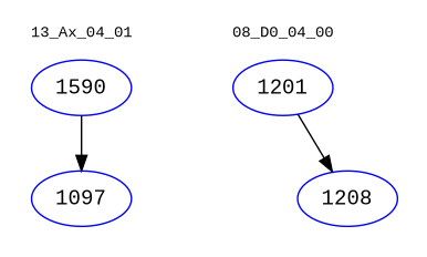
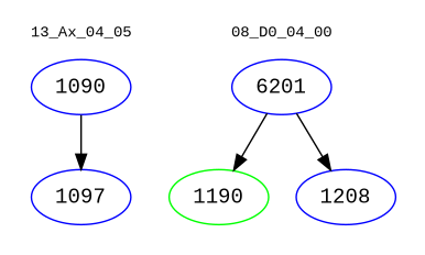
  digraph {
    fontname="Liberation Mono"
    node [color=blue fontname="Liberation Mono"]
    edge [color=black fontname="Liberation Mono"]
-   n1 [label=1590]
+   n1 [label=1090]
    n2 [label=1097]
-   n3 [label=1201]
+   n3 [label=6201]
+   n4 [color=green label=1190]
    n5 [label=1208]
    subgraph cluster_1 {
      color=white
      fontsize=10
-     label="13_Ax_04_01"
+     label="13_Ax_04_05"
      n1
      n2
    }
    subgraph cluster_2 {
      color=white
      fontsize=10
      label="08_D0_04_00"
      n3
+     n4
      n5
    }
    n1 -> n2
+   n3 -> n4
    n3 -> n5
  }
